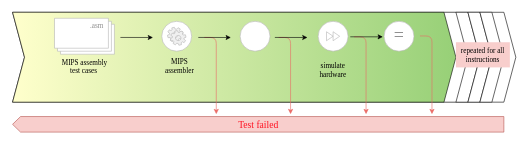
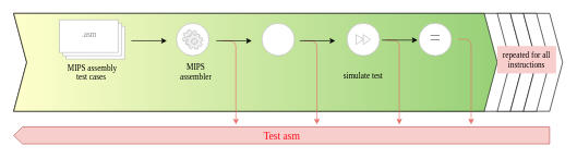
  <mxCell id="0" />
  <mxCell id="1" parent="0" />
  <mxCell id="2" value="" style="shape=step;perimeter=stepPerimeter;whiteSpace=wrap;html=1;fixedSize=1;strokeColor=#ABABAB;fontFamily=Avenir;fontSource=https%3A%2F%2Ffonts.googleapis.com%2Fcss%3Ffamily%3DAvenir;" parent="1" vertex="1"><mxGeometry x="740" y="20" width="40" height="150" as="geometry" /></mxCell>
  <mxCell id="3" value="" style="shape=step;perimeter=stepPerimeter;whiteSpace=wrap;html=1;fixedSize=1;textOpacity=40;fontFamily=Avenir;fontSource=https%3A%2F%2Ffonts.googleapis.com%2Fcss%3Ffamily%3DAvenir;" parent="1" vertex="1"><mxGeometry x="20" y="20" width="840" height="150" as="geometry" /></mxCell>
  <mxCell id="4" value="" style="shape=step;perimeter=stepPerimeter;whiteSpace=wrap;html=1;fixedSize=1;gradientDirection=east;fillColor=#FFFFCC;gradientColor=#97D077;fontFamily=Avenir;fontSource=https%3A%2F%2Ffonts.googleapis.com%2Fcss%3Ffamily%3DAvenir;" parent="1" vertex="1"><mxGeometry x="20" y="20" width="740" height="150" as="geometry" /></mxCell>
  <mxCell id="5" value="" style="shape=step;perimeter=stepPerimeter;whiteSpace=wrap;html=1;fixedSize=1;textOpacity=40;fontFamily=Avenir;fontSource=https%3A%2F%2Ffonts.googleapis.com%2Fcss%3Ffamily%3DAvenir;" parent="1" vertex="1"><mxGeometry x="760" y="20" width="40" height="150" as="geometry" /></mxCell>
  <mxCell id="6" value="" style="shape=step;perimeter=stepPerimeter;whiteSpace=wrap;html=1;fixedSize=1;textOpacity=40;fontFamily=Avenir;fontSource=https%3A%2F%2Ffonts.googleapis.com%2Fcss%3Ffamily%3DAvenir;" parent="1" vertex="1"><mxGeometry x="780" y="20" width="40" height="150" as="geometry" /></mxCell>
  <mxCell id="7" value="" style="shape=step;perimeter=stepPerimeter;whiteSpace=wrap;html=1;fixedSize=1;textOpacity=40;fontFamily=Avenir;fontSource=https%3A%2F%2Ffonts.googleapis.com%2Fcss%3Ffamily%3DAvenir;" parent="1" vertex="1"><mxGeometry x="800" y="20" width="40" height="150" as="geometry" /></mxCell>
  <mxCell id="8" value="MIPS assembly &lt;br&gt;test cases&amp;nbsp;" style="verticalLabelPosition=bottom;verticalAlign=top;html=1;shape=mxgraph.basic.layered_rect;dx=10;outlineConnect=0;strokeColor=#B5B5B5;fontFamily=Avenir;fontSource=https%3A%2F%2Ffonts.googleapis.com%2Fcss%3Ffamily%3DAvenir;" parent="1" vertex="1"><mxGeometry x="90" y="30" width="100" height="60" as="geometry" /></mxCell>
- <mxCell id="9" value="&lt;font color=&quot;#8c8c8c&quot;&gt;.asm&lt;/font&gt;" style="text;html=1;strokeColor=none;fillColor=none;align=center;verticalAlign=middle;whiteSpace=wrap;rounded=0;fontFamily=Avenir;fontSource=https%3A%2F%2Ffonts.googleapis.com%2Fcss%3Ffamily%3DAvenir;" parent="1" vertex="1"><mxGeometry x="141" y="32" width="40" height="20" as="geometry" /></mxCell>
+ <mxCell id="9" value="&lt;font color=&quot;#8c8c8c&quot;&gt;.asm&lt;/font&gt;" style="text;html=1;strokeColor=none;fillColor=none;align=center;verticalAlign=middle;whiteSpace=wrap;rounded=0;fontFamily=Avenir;fontSource=https%3A%2F%2Ffonts.googleapis.com%2Fcss%3Ffamily%3DAvenir;" parent="1" vertex="1"><mxGeometry x="116" y="42" width="40" height="20" as="geometry" /></mxCell>
  <mxCell id="10" value="MIPS assembler" style="text;html=1;strokeColor=none;fillColor=none;align=center;verticalAlign=middle;whiteSpace=wrap;rounded=0;fontFamily=Avenir;fontSource=https%3A%2F%2Ffonts.googleapis.com%2Fcss%3Ffamily%3DAvenir;" parent="1" vertex="1"><mxGeometry x="279" y="100" width="40" height="20" as="geometry" /></mxCell>
  <mxCell id="11" value="" style="shape=mxgraph.bpmn.shape;html=1;verticalLabelPosition=bottom;labelBackgroundColor=#ffffff;verticalAlign=top;align=center;perimeter=ellipsePerimeter;outlineConnect=0;outline=eventInt;symbol=compensation;strokeColor=#B5B5B5;flipH=1;fontFamily=Avenir;fontSource=https%3A%2F%2Ffonts.googleapis.com%2Fcss%3Ffamily%3DAvenir;" parent="1" vertex="1"><mxGeometry x="530" y="35" width="50" height="50" as="geometry" /></mxCell>
- <mxCell id="12" value="simulate hardware" style="text;html=1;strokeColor=none;fillColor=none;align=center;verticalAlign=middle;whiteSpace=wrap;rounded=0;fontFamily=Avenir;fontSource=https%3A%2F%2Ffonts.googleapis.com%2Fcss%3Ffamily%3DAvenir;" parent="1" vertex="1"><mxGeometry x="512.12" y="106" width="85.76" height="20" as="geometry" /></mxCell>
+ <mxCell id="12" value="simulate test" style="text;html=1;strokeColor=none;fillColor=none;align=center;verticalAlign=middle;whiteSpace=wrap;rounded=0;fontFamily=Avenir;fontSource=https%3A%2F%2Ffonts.googleapis.com%2Fcss%3Ffamily%3DAvenir;" parent="1" vertex="1"><mxGeometry x="512.12" y="106" width="85.76" height="20" as="geometry" /></mxCell>
  <mxCell id="13" value="" style="shape=mxgraph.bpmn.shape;html=1;verticalLabelPosition=bottom;labelBackgroundColor=#ffffff;verticalAlign=top;align=center;perimeter=ellipsePerimeter;outlineConnect=0;outline=standard;symbol=general;strokeColor=#B5B5B5;fontFamily=Avenir;fontSource=https%3A%2F%2Ffonts.googleapis.com%2Fcss%3Ffamily%3DAvenir;" parent="1" vertex="1"><mxGeometry x="640" y="35" width="50" height="50" as="geometry" /></mxCell>
  <mxCell id="14" value="=" style="text;html=1;strokeColor=none;fillColor=none;align=center;verticalAlign=middle;whiteSpace=wrap;rounded=0;fontColor=#8C8C8C;fontSize=30;fontFamily=Avenir;fontSource=https%3A%2F%2Ffonts.googleapis.com%2Fcss%3Ffamily%3DAvenir;" parent="1" vertex="1"><mxGeometry x="645" y="47" width="40" height="20" as="geometry" /></mxCell>
  <mxCell id="15" value="" style="endArrow=classic;html=1;fontSize=16;fontColor=#000000;entryX=0.832;entryY=0.394;entryDx=0;entryDy=0;entryPerimeter=0;exitX=0.759;exitY=0.394;exitDx=0;exitDy=0;exitPerimeter=0;fontFamily=Avenir;fontSource=https%3A%2F%2Ffonts.googleapis.com%2Fcss%3Ffamily%3DAvenir;" parent="1" edge="1"><mxGeometry width="50" height="50" relative="1" as="geometry"><mxPoint x="200" y="62" as="sourcePoint" /><mxPoint x="254.02" y="62" as="targetPoint" /><Array as="points"><mxPoint x="254.34" y="62.08" /></Array></mxGeometry></mxCell>
  <mxCell id="16" value="" style="edgeStyle=segmentEdgeStyle;endArrow=classic;html=1;fontSize=16;fontColor=#000000;strokeColor=#EA6B66;fontFamily=Avenir;fontSource=https%3A%2F%2Ffonts.googleapis.com%2Fcss%3Ffamily%3DAvenir;" parent="1" edge="1"><mxGeometry width="50" height="50" relative="1" as="geometry"><mxPoint x="340" y="62" as="sourcePoint" /><mxPoint x="360" y="190" as="targetPoint" /><Array as="points"><mxPoint x="360" y="62" /></Array></mxGeometry></mxCell>
  <mxCell id="17" value="" style="edgeStyle=segmentEdgeStyle;endArrow=classic;html=1;fontSize=16;fontColor=#000000;strokeColor=#EA6B66;fontFamily=Avenir;fontSource=https%3A%2F%2Ffonts.googleapis.com%2Fcss%3Ffamily%3DAvenir;" parent="1" edge="1"><mxGeometry width="50" height="50" relative="1" as="geometry"><mxPoint x="464" y="62" as="sourcePoint" /><mxPoint x="484" y="190" as="targetPoint" /><Array as="points"><mxPoint x="484" y="62" /></Array></mxGeometry></mxCell>
  <mxCell id="18" value="" style="edgeStyle=segmentEdgeStyle;endArrow=classic;html=1;fontSize=16;fontColor=#000000;strokeColor=#EA6B66;fontFamily=Avenir;fontSource=https%3A%2F%2Ffonts.googleapis.com%2Fcss%3Ffamily%3DAvenir;" parent="1" edge="1"><mxGeometry width="50" height="50" relative="1" as="geometry"><mxPoint x="590" y="61" as="sourcePoint" /><mxPoint x="610" y="190" as="targetPoint" /><Array as="points"><mxPoint x="610" y="61" /></Array></mxGeometry></mxCell>
  <mxCell id="19" value="" style="edgeStyle=segmentEdgeStyle;endArrow=classic;html=1;fontSize=16;fontColor=#000000;strokeColor=#EA6B66;fontFamily=Avenir;fontSource=https%3A%2F%2Ffonts.googleapis.com%2Fcss%3Ffamily%3DAvenir;" parent="1" edge="1"><mxGeometry width="50" height="50" relative="1" as="geometry"><mxPoint x="700" y="59.52" as="sourcePoint" /><mxPoint x="720" y="190" as="targetPoint" /><Array as="points"><mxPoint x="720" y="59.52" /></Array></mxGeometry></mxCell>
- <mxCell id="20" value="&lt;font color=&quot;#ff0f1f&quot; style=&quot;font-size: 16px;&quot;&gt;Test failed&lt;/font&gt;" style="html=1;shadow=0;dashed=0;align=center;verticalAlign=middle;shape=mxgraph.arrows2.arrow;dy=0;dx=13.4;notch=0;strokeColor=#b85450;fontSize=16;flipH=1;fillColor=#f8cecc;fontStyle=0;fontFamily=Avenir;fontSource=https%3A%2F%2Ffonts.googleapis.com%2Fcss%3Ffamily%3DAvenir;" parent="1" vertex="1"><mxGeometry x="20" y="194" width="820" height="26" as="geometry" /></mxCell>
+ <mxCell id="20" value="&lt;font color=&quot;#ff0f1f&quot; style=&quot;font-size: 16px;&quot;&gt;Test asm&lt;/font&gt;" style="html=1;shadow=0;dashed=0;align=center;verticalAlign=middle;shape=mxgraph.arrows2.arrow;dy=0;dx=13.4;notch=0;strokeColor=#b85450;fontSize=16;flipH=1;fillColor=#f8cecc;fontStyle=0;fontFamily=Avenir;fontSource=https%3A%2F%2Ffonts.googleapis.com%2Fcss%3Ffamily%3DAvenir;" parent="1" vertex="1"><mxGeometry x="20" y="194" width="820" height="26" as="geometry" /></mxCell>
  <mxCell id="21" value="" style="shape=mxgraph.bpmn.shape;html=1;verticalLabelPosition=bottom;labelBackgroundColor=#ffffff;verticalAlign=top;align=center;perimeter=ellipsePerimeter;outlineConnect=0;outline=standard;symbol=general;strokeColor=#B5B5B5;fontFamily=Avenir;fontSource=https%3A%2F%2Ffonts.googleapis.com%2Fcss%3Ffamily%3DAvenir;" parent="1" vertex="1"><mxGeometry x="399.75" y="35" width="50" height="50" as="geometry" /></mxCell>
  <mxCell id="22" value="" style="shape=image;verticalLabelPosition=bottom;labelBackgroundColor=#ffffff;verticalAlign=top;aspect=fixed;imageAspect=0;image=https://cdn.onlinewebfonts.com/svg/img_560450.png;opacity=30;fontFamily=Avenir;fontSource=https%3A%2F%2Ffonts.googleapis.com%2Fcss%3Ffamily%3DAvenir;" parent="1" vertex="1"><mxGeometry x="407.67" y="44" width="34.17" height="32" as="geometry" /></mxCell>
  <mxCell id="23" value="" style="endArrow=classic;html=1;fontSize=16;fontColor=#000000;entryX=0.832;entryY=0.394;entryDx=0;entryDy=0;entryPerimeter=0;exitX=0.759;exitY=0.394;exitDx=0;exitDy=0;exitPerimeter=0;fontFamily=Avenir;fontSource=https%3A%2F%2Ffonts.googleapis.com%2Fcss%3Ffamily%3DAvenir;" parent="1" edge="1"><mxGeometry width="50" height="50" relative="1" as="geometry"><mxPoint x="330" y="62" as="sourcePoint" /><mxPoint x="384.02" y="62" as="targetPoint" /><Array as="points"><mxPoint x="384.34" y="62.08" /></Array></mxGeometry></mxCell>
  <mxCell id="24" value="" style="endArrow=classic;html=1;fontSize=16;fontColor=#000000;entryX=0.832;entryY=0.394;entryDx=0;entryDy=0;entryPerimeter=0;exitX=0.759;exitY=0.394;exitDx=0;exitDy=0;exitPerimeter=0;fontFamily=Avenir;fontSource=https%3A%2F%2Ffonts.googleapis.com%2Fcss%3Ffamily%3DAvenir;" parent="1" edge="1"><mxGeometry width="50" height="50" relative="1" as="geometry"><mxPoint x="457.78" y="62" as="sourcePoint" /><mxPoint x="511.8" y="62" as="targetPoint" /><Array as="points"><mxPoint x="512.12" y="62.08" /></Array></mxGeometry></mxCell>
  <mxCell id="25" value="" style="endArrow=classic;html=1;fontSize=16;fontColor=#000000;entryX=0.832;entryY=0.394;entryDx=0;entryDy=0;entryPerimeter=0;exitX=0.759;exitY=0.394;exitDx=0;exitDy=0;exitPerimeter=0;fontFamily=Avenir;fontSource=https%3A%2F%2Ffonts.googleapis.com%2Fcss%3Ffamily%3DAvenir;" parent="1" edge="1"><mxGeometry width="50" height="50" relative="1" as="geometry"><mxPoint x="583.66" y="60.92" as="sourcePoint" /><mxPoint x="637.68" y="60.92" as="targetPoint" /><Array as="points"><mxPoint x="638" y="61" /></Array></mxGeometry></mxCell>
  <mxCell id="26" value="" style="shape=mxgraph.bpmn.shape;html=1;verticalLabelPosition=bottom;labelBackgroundColor=#ffffff;verticalAlign=top;align=center;perimeter=ellipsePerimeter;outlineConnect=0;outline=standard;symbol=general;strokeColor=#B5B5B5;fontFamily=Avenir;fontSource=https%3A%2F%2Ffonts.googleapis.com%2Fcss%3Ffamily%3DAvenir;" parent="1" vertex="1"><mxGeometry x="269" y="35" width="50" height="50" as="geometry" /></mxCell>
  <mxCell id="27" value="" style="shape=mxgraph.bpmn.service_task;html=1;outlineConnect=0;strokeColor=#B5B5B5;fillColor=#F0F0F0;fontFamily=Avenir;fontSource=https%3A%2F%2Ffonts.googleapis.com%2Fcss%3Ffamily%3DAvenir;" parent="1" vertex="1"><mxGeometry x="278.5" y="45" width="31" height="30" as="geometry" /></mxCell>
  <mxCell id="28" value="repeated for all instructions" style="rounded=0;whiteSpace=wrap;html=1;strokeColor=none;fontFamily=Avenir;fontSource=https%3A%2F%2Ffonts.googleapis.com%2Fcss%3Ffamily%3DAvenir;fillColor=#f8cecc;" vertex="1" parent="1"><mxGeometry x="760" y="70" width="90" height="42" as="geometry" /></mxCell>
